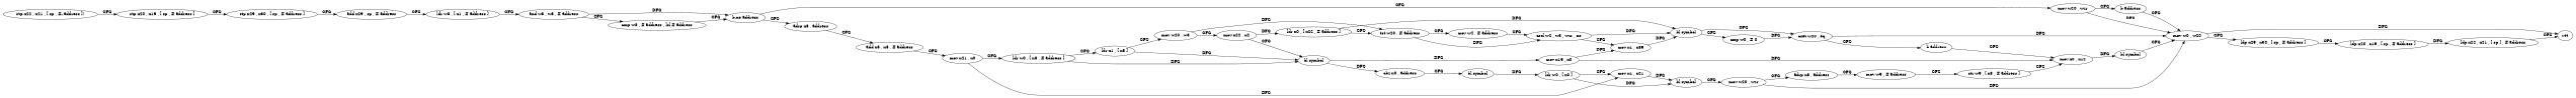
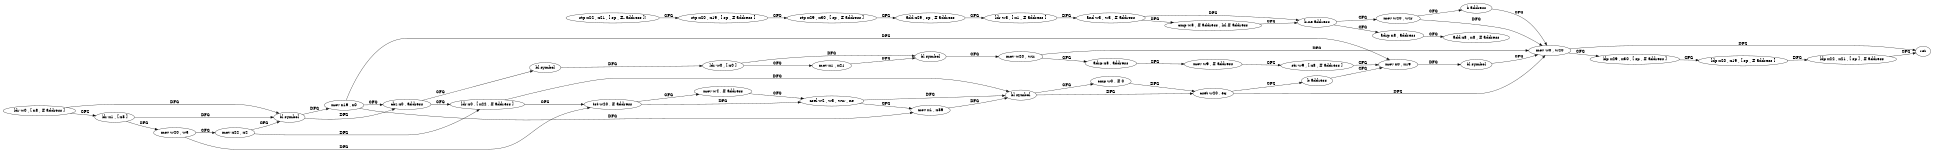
  digraph {
    rankdir=LR
    n1 [label="stp x22 , x21 , [ sp , #- address ]!"]
    n2 [label="stp x20 , x19 , [ sp , # address ]"]
    n3 [label="stp x29 , x30 , [ sp , # address ]"]
    n4 [label="add x29 , sp , # address"]
    n5 [label="ldr w8 , [ x1 , # address ]"]
    n6 [label="and w8 , w8 , # address"]
    n7 [label="cmp w8 , # address , lsl # address"]
    n8 [label="b.ne address"]
    n9 [label="mov w20 , wzr"]
    n10 [label="adrp x8 , address"]
    n11 [label="b address"]
    n12 [label="mov w0 , w20"]
    n13 [label="add x8 , x8 , # address"]
    n14 [label="ldp x29 , x30 , [ sp , # address ]"]
    n15 [label=ret]
-   n16 [label="mov x21 , x0"]
    n17 [label="ldp x20 , x19 , [ sp , # address ]"]
    n18 [label="ldr w0 , [ x8 , # address ]"]
    n19 [label="mov x1 , x21"]
    n20 [label="ldr x1 , [ x8 ]"]
    n21 [label="bl symbol"]
    n22 [label="bl symbol"]
    n23 [label="mov w20 , w3"]
    n24 [label="mov x19 , x0"]
    n25 [label="cbz x0 , address"]
    n26 [label="mov x22 , x2"]
    n27 [label="tst w20 , # address"]
    n28 [label="ldr x0 , [ x22 , # address ]"]
    n29 [label="mov w4 , # address"]
    n30 [label="csel w2 , w8 , wzr , ne"]
    n31 [label="bl symbol"]
-   n32 [label="mov x0 , x12"]
+   n32 [label="mov x0 , x19"]
    n33 [label="mov x1 , x89"]
    n34 [label="bl symbol"]
    n35 [label="bl symbol"]
    n36 [label="ldr w0 , [ x0 ]"]
    n37 [label="cmp w0 , # 0"]
    n38 [label="cset w20 , eq"]
    n39 [label="ldp x22 , x21 , [ sp ] , # address"]
    n40 [label="mov w20 , wzr"]
    n41 [label="adrp x8 , address"]
    n42 [label="mov w9 , # address"]
    n43 [label="str w9 , [ x8 , # address ]"]
    n44 [label="b address"]
    n1 -> n2 [label=CFG]
    n2 -> n3 [label=CFG]
    n3 -> n4 [label=CFG]
    n4 -> n5 [label=CFG]
-   n5 -> n6 [label=CFG]
+   n5 -> n6 [label=DFG]
    n6 -> n7 [label=CFG]
    n6 -> n8 [label=DFG]
    n7 -> n8 [label=CFG]
    n8 -> n9 [label=CFG]
    n8 -> n10 [label=CFG]
    n9 -> n11 [label=CFG]
    n9 -> n12 [label=DFG]
    n10 -> n13 [label=CFG]
    n11 -> n12 [label=CFG]
    n12 -> n14 [label=CFG]
    n12 -> n15 [label=DFG]
-   n13 -> n16 [label=CFG]
    n14 -> n17 [label=CFG]
-   n16 -> n18 [label=CFG]
-   n16 -> n19 [label=DFG]
    n17 -> n39 [label=DFG]
    n18 -> n20 [label=CFG]
    n18 -> n21 [label=DFG]
    n19 -> n22 [label=DFG]
    n20 -> n21 [label=DFG]
    n20 -> n23 [label=CFG]
    n21 -> n24 [label=DFG]
    n21 -> n25 [label=DFG]
    n22 -> n40 [label=CFG]
    n23 -> n26 [label=CFG]
    n23 -> n27 [label=DFG]
+   n24 -> n25 [label=CFG]
    n24 -> n32 [label=DFG]
    n24 -> n33 [label=DFG]
+   n25 -> n28 [label=CFG]
    n25 -> n34 [label=CFG]
    n26 -> n21 [label=CFG]
    n26 -> n28 [label=DFG]
    n27 -> n29 [label=CFG]
    n27 -> n30 [label=DFG]
    n28 -> n27 [label=CFG]
    n28 -> n31 [label=DFG]
    n29 -> n30 [label=CFG]
    n30 -> n31 [label=DFG]
    n30 -> n33 [label=CFG]
    n31 -> n37 [label=CFG]
    n31 -> n38 [label=DFG]
    n32 -> n35 [label=DFG]
    n33 -> n31 [label=DFG]
    n34 -> n36 [label=DFG]
    n35 -> n12 [label=CFG]
    n36 -> n19 [label=CFG]
    n36 -> n22 [label=DFG]
    n37 -> n38 [label=DFG]
    n38 -> n12 [label=DFG]
    n38 -> n44 [label=CFG]
    n39 -> n15 [label=CFG]
    n40 -> n12 [label=DFG]
    n40 -> n41 [label=CFG]
    n41 -> n42 [label=CFG]
    n42 -> n43 [label=CFG]
    n43 -> n32 [label=CFG]
    n44 -> n32 [label=CFG]
  }
